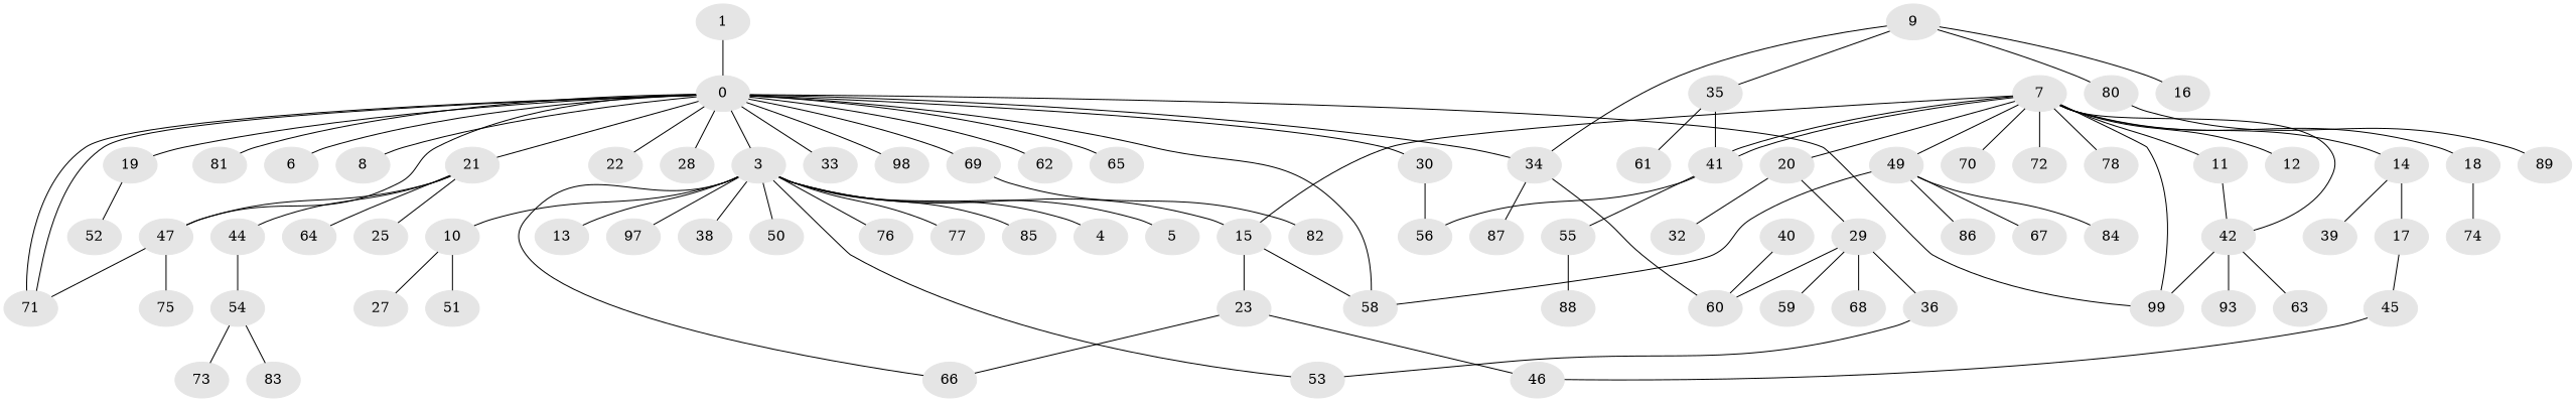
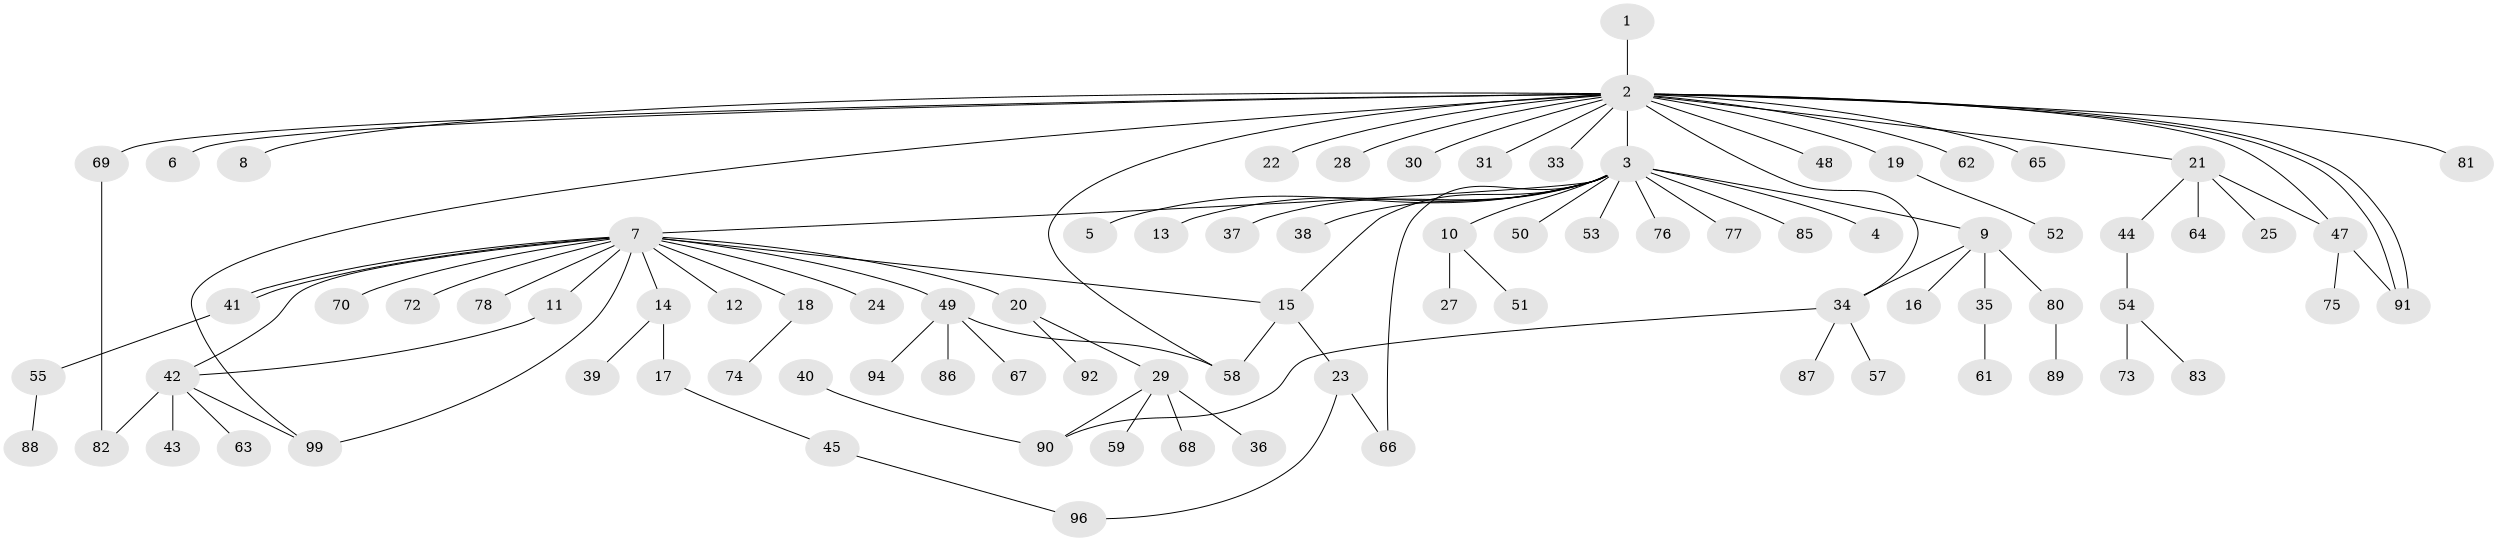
  graph {
    node [color=gray90 style=filled]
    1
-   2 [label=0]
+   2
    3
    6
    8
    19
    21
    22
    28
    30
+   31
    33
    34
    47
-   48 [label=98]
+   48
    58
    62
    65
    69
-   71
+   71 [label=91]
    n21 [label=99]
    81
    4
    5
    7
    9
    10
    13
    15
-   37 [label=97]
+   37
    38
    50
    53
    66
    76
    77
    85
    52
    25
    44
    64
-   56
-   60
+   60 [label=90]
+   57
    87
    75
    82
    11
    12
    14
    18
    20
+   24
    41
    42
    49
    70
    72
    78
    16
    35
    80
    27
    51
    23
    17
    39
    74
    29
-   32
+   32 [label=92]
    55
-   43 [label=93]
+   43
    63
    67
-   84
+   84 [label=94]
    86
    61
    89
    45
-   46
+   46 [label=96]
    36
    59
    68
    54
    40
    88
    73
    83
    1 -- 2
    2 -- 3
    2 -- 6
    2 -- 8
    2 -- 19
    2 -- 21
    2 -- 22
    2 -- 28
    2 -- 30
+   2 -- 31
    2 -- 33
    2 -- 34
    2 -- 47
    2 -- 48
    2 -- 58
    2 -- 62
    2 -- 65
    2 -- 69
    2 -- 71
    2 -- 71
    2 -- n21
    2 -- 81
    3 -- 4
    3 -- 5
+   3 -- 7
+   3 -- 9
    3 -- 10
    3 -- 13
    3 -- 15
    3 -- 37
    3 -- 38
    3 -- 50
    3 -- 53
    3 -- 66
    3 -- 76
    3 -- 77
    3 -- 85
    19 -- 52
    21 -- 47
    21 -- 25
    21 -- 44
    21 -- 64
-   30 -- 56
    34 -- 60
+   34 -- 57
    34 -- 87
    47 -- 71
    47 -- 75
    69 -- 82
    7 -- n21
    7 -- 15
    7 -- 11
    7 -- 12
    7 -- 14
    7 -- 18
    7 -- 20
+   7 -- 24
    7 -- 41
    7 -- 41
    7 -- 42
    7 -- 49
    7 -- 70
    7 -- 72
    7 -- 78
    9 -- 34
    9 -- 16
    9 -- 35
    9 -- 80
    10 -- 27
    10 -- 51
    15 -- 58
    15 -- 23
    44 -- 54
    11 -- 42
    14 -- 17
    14 -- 39
    18 -- 74
    20 -- 29
    20 -- 32
-   41 -- 56
    41 -- 55
    42 -- n21
+   42 -- 82
    42 -- 43
    42 -- 63
    49 -- 58
    49 -- 67
    49 -- 84
    49 -- 86
-   35 -- 41
    35 -- 61
    80 -- 89
    23 -- 66
    23 -- 46
    17 -- 45
    29 -- 60
    29 -- 36
    29 -- 59
    29 -- 68
    55 -- 88
    45 -- 46
-   36 -- 53
    54 -- 73
    54 -- 83
    40 -- 60
  }
